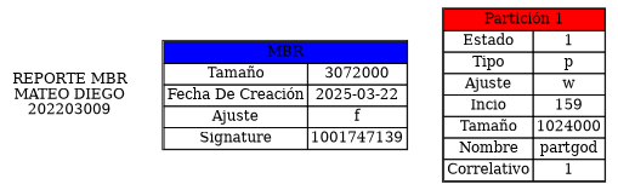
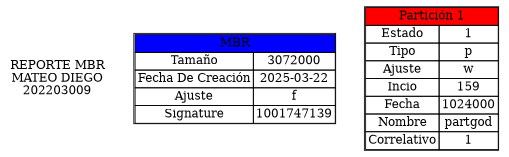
  digraph {
    fontname="Courier New"
    node [shape=plaintext]
    n1 [label="REPORTE MBR\nMATEO DIEGO\n202203009"]
    n2 [label=< <table border='1' cellborder='1' cellspacing='0'> <tr><td bgcolor="blue" colspan='2'>MBR</td></tr> <tr><td>Tamaño</td><td>3072000</td></tr> <tr><td>Fecha De Creación</td><td>2025-03-22</td></tr> <tr><td>Ajuste</td><td>f</td></tr> <tr><td>Signature</td><td>1001747139</td></tr> </table> >]
-   n3 [label=< <table border='1' cellborder='1' cellspacing='0'> <tr><td bgcolor="red" colspan='2'>Partición 1</td></tr> <tr><td>Estado</td><td>1</td></tr> <tr><td>Tipo</td><td>p</td></tr> <tr><td>Ajuste</td><td>w</td></tr> <tr><td>Incio</td><td>159</td></tr> <tr><td>Tamaño</td><td>1024000</td></tr> <tr><td>Nombre</td><td>partgod</td></tr> <tr><td>Correlativo</td><td>1</td></tr> </table> >]
+   n3 [label=< <table border='1' cellborder='1' cellspacing='0'> <tr><td bgcolor="red" colspan='2'>Partición 1</td></tr> <tr><td>Estado</td><td>1</td></tr> <tr><td>Tipo</td><td>p</td></tr> <tr><td>Ajuste</td><td>w</td></tr> <tr><td>Incio</td><td>159</td></tr> <tr><td>Fecha</td><td>1024000</td></tr> <tr><td>Nombre</td><td>partgod</td></tr> <tr><td>Correlativo</td><td>1</td></tr> </table> >]
  }
